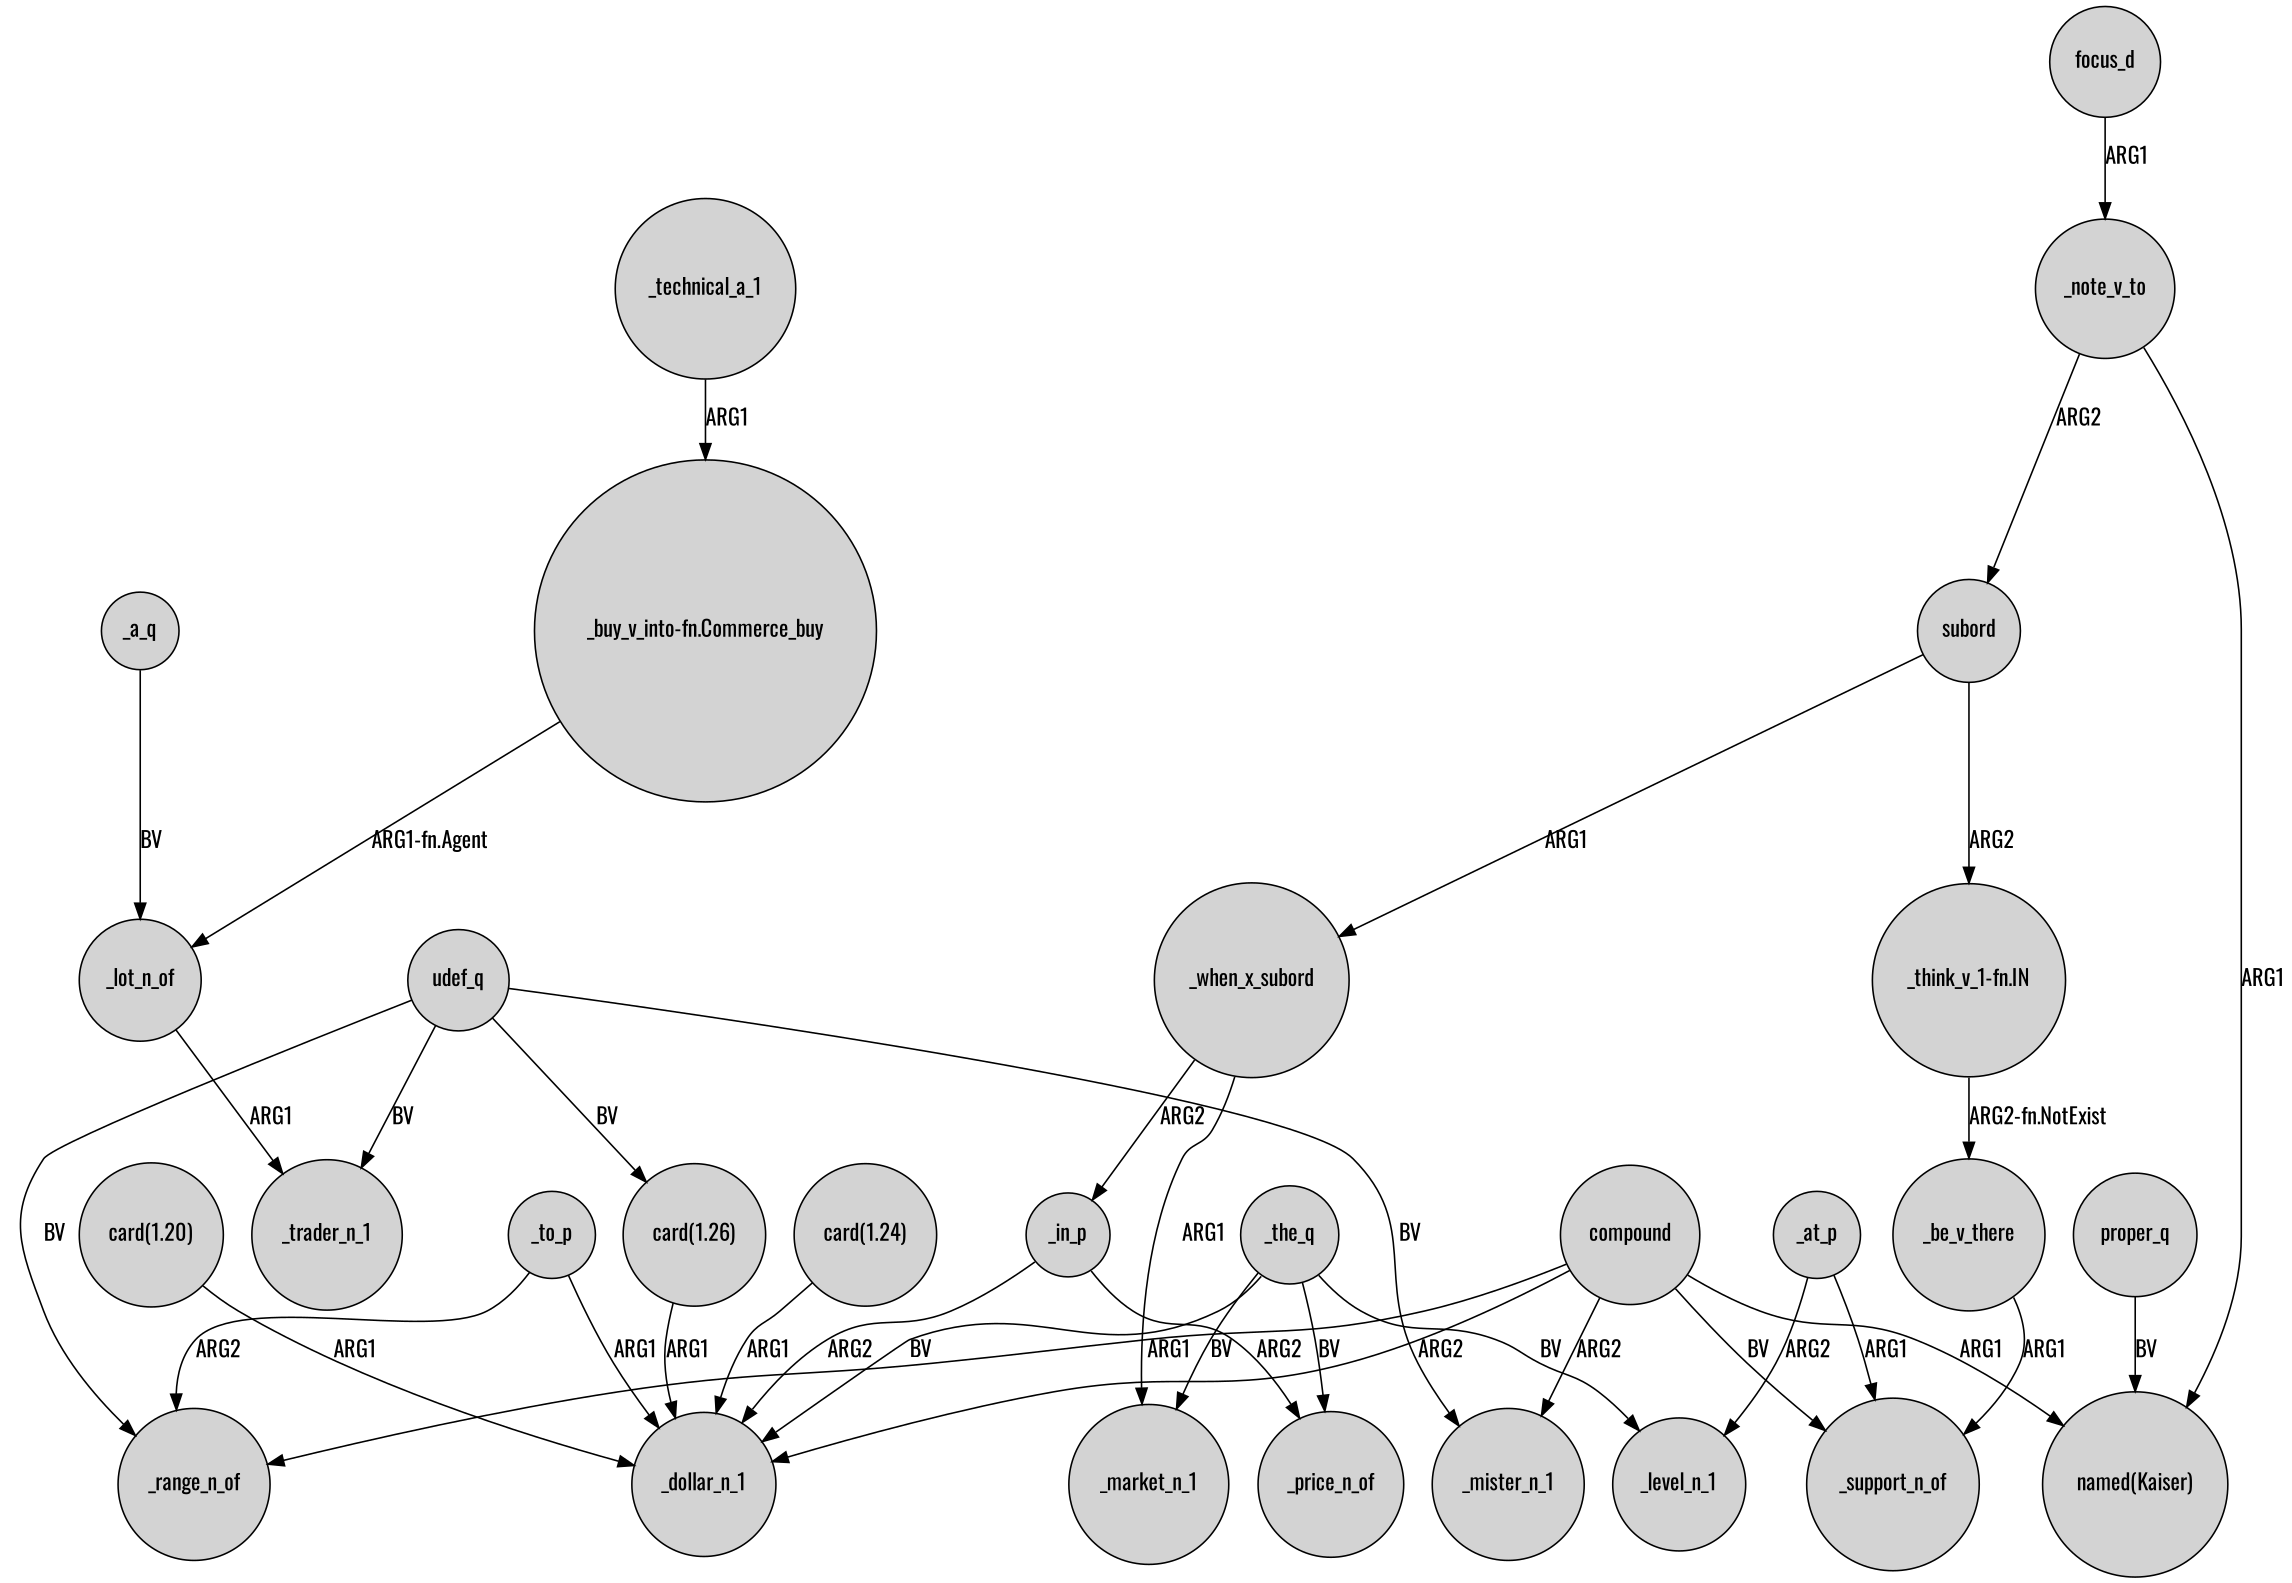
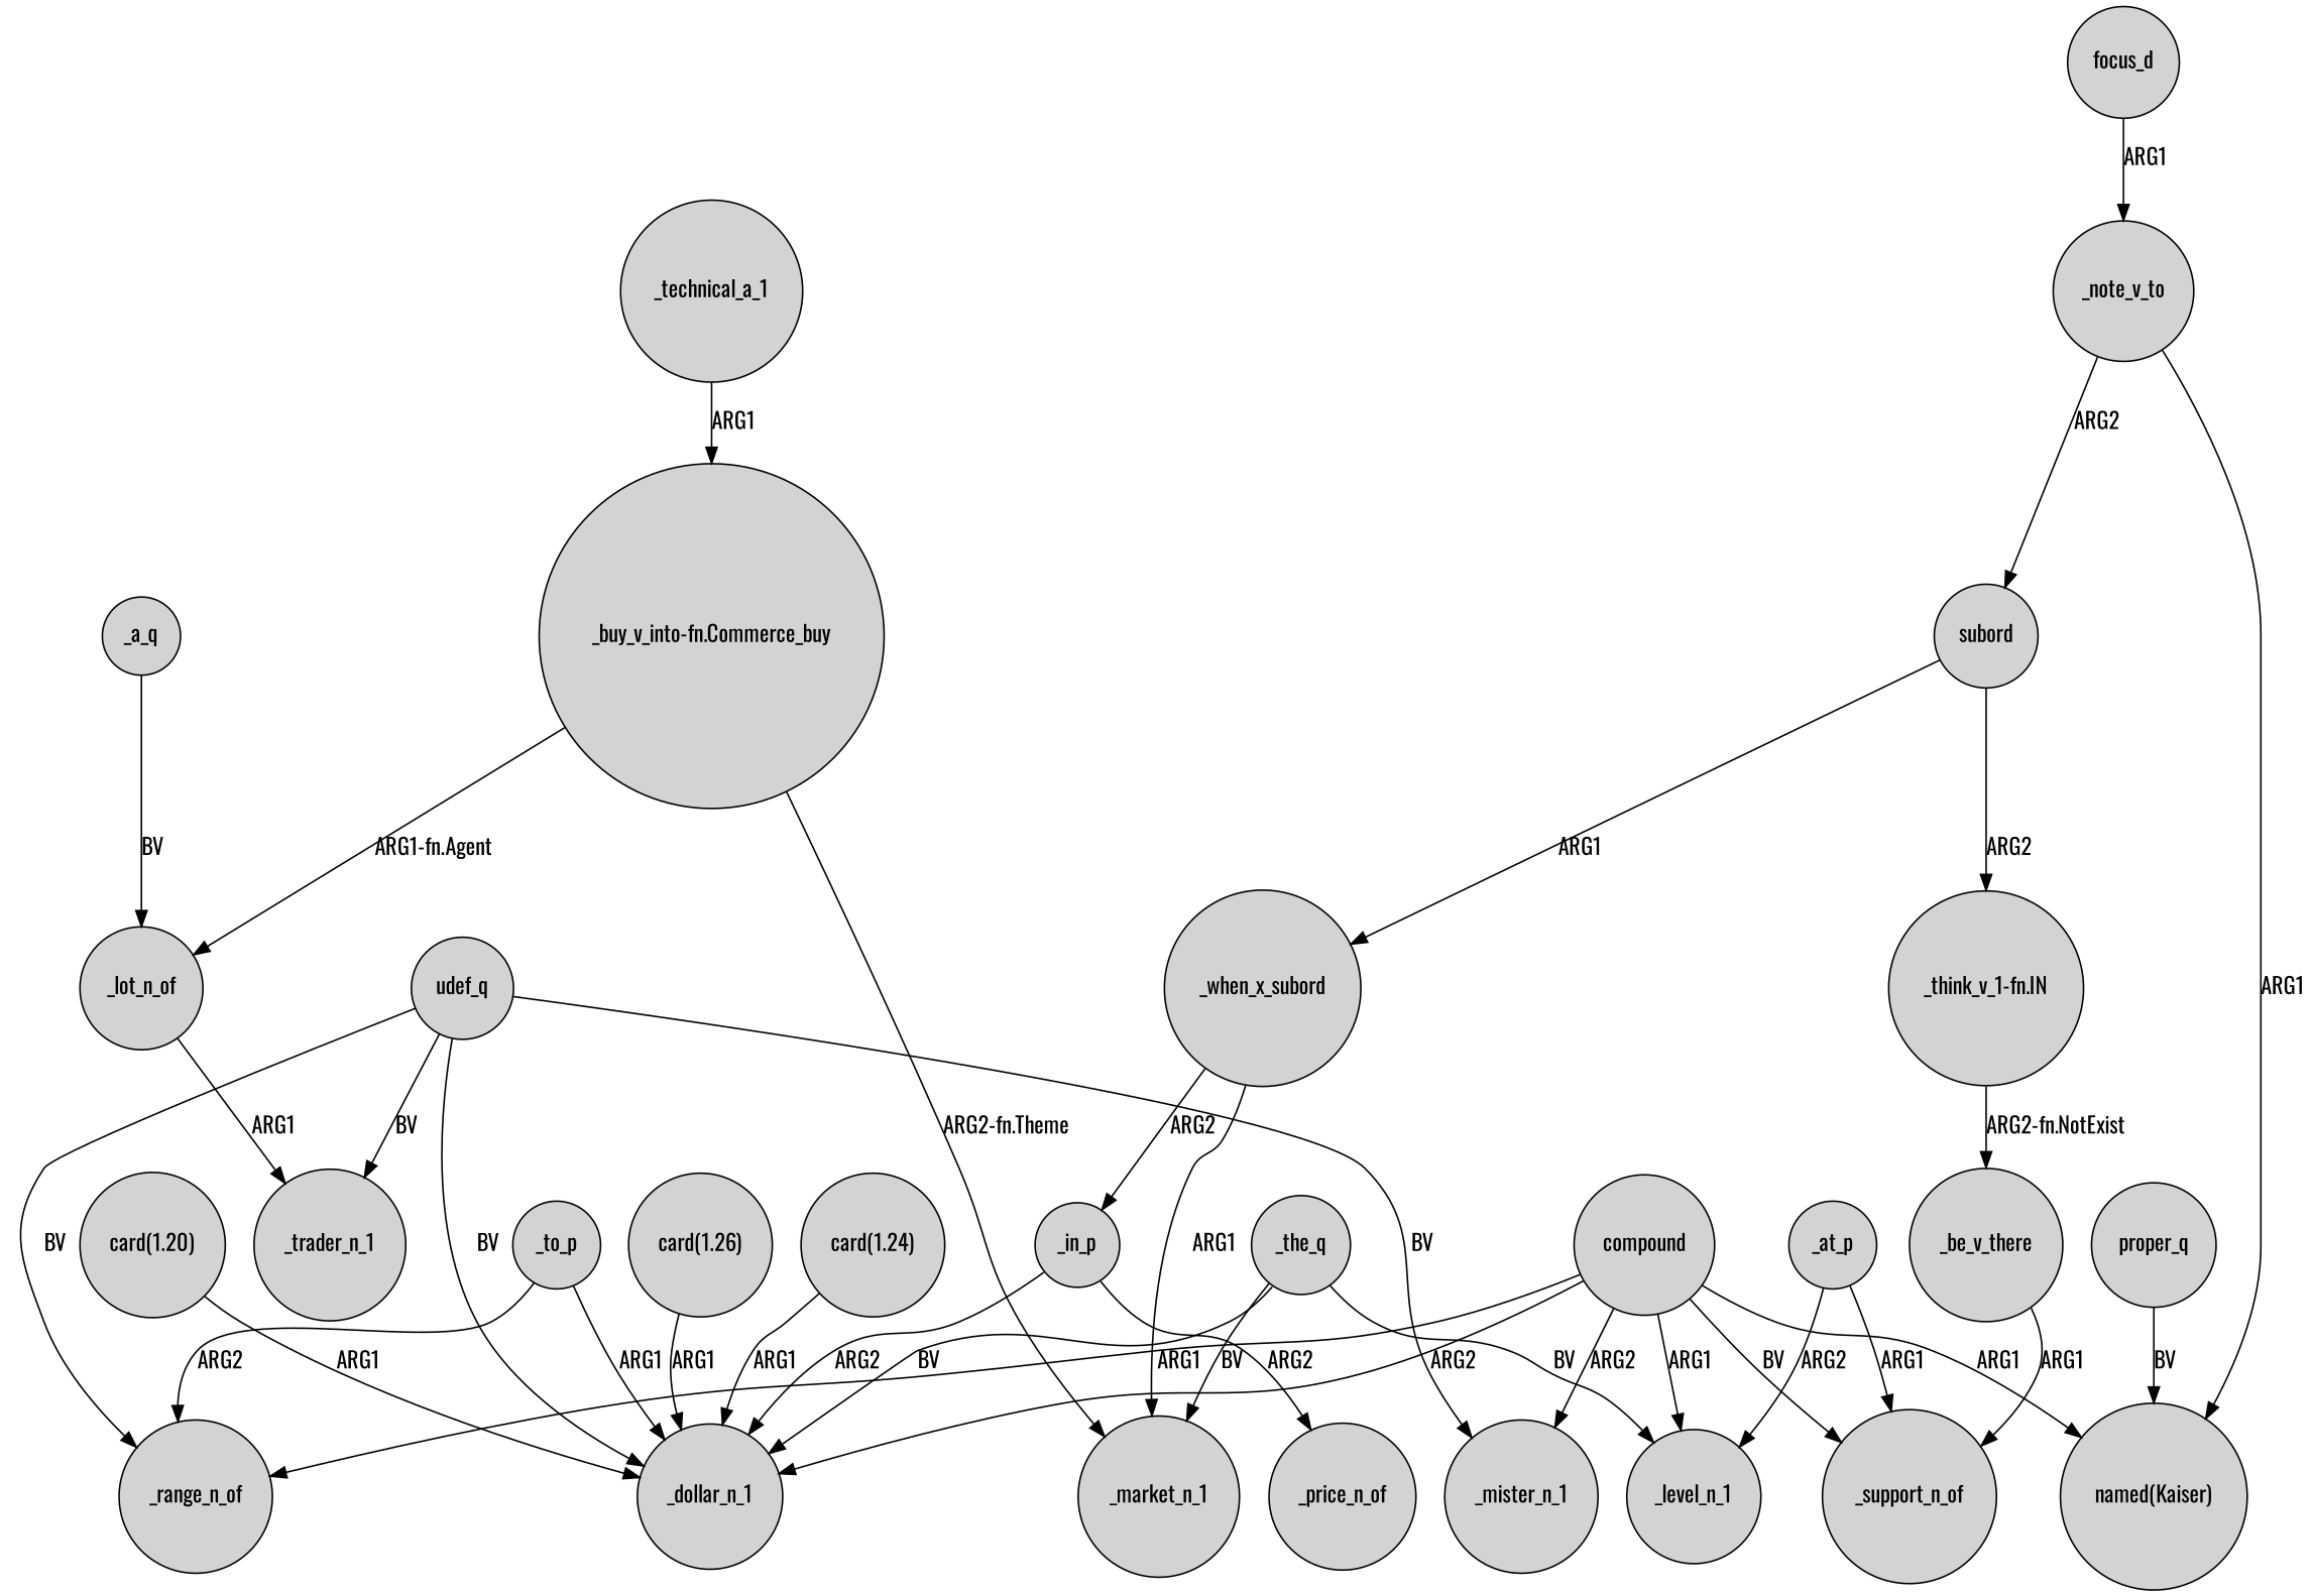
  digraph {
    fontname=Oswald
    node [fontname=Oswald shape=circle style=filled]
    edge [fontname=Oswald]
    _a_q
    _lot_n_of
    _trader_n_1
    _in_p
    _dollar_n_1
    _price_n_of
    "_buy_v_into-fn.Commerce_buy"
    _market_n_1
    udef_q
    _mister_n_1
    _range_n_of
    "card(1.26)"
    compound
    _support_n_of
    "named(Kaiser)"
    _level_n_1
    focus_d
    _note_v_to
    subord
    "_think_v_1-fn.IN"
    _when_x_subord
    _be_v_there
    _the_q
    proper_q
    _to_p
    "card(1.24)"
    _at_p
    _technical_a_1
    "card(1.20)"
    _a_q -> _lot_n_of [label=BV]
    _lot_n_of -> _trader_n_1 [label=ARG1]
    _in_p -> _dollar_n_1 [label=ARG2]
    _in_p -> _price_n_of [label=ARG2]
    "_buy_v_into-fn.Commerce_buy" -> _lot_n_of [label="ARG1-fn.Agent"]
+   "_buy_v_into-fn.Commerce_buy" -> _market_n_1 [label="ARG2-fn.Theme"]
    udef_q -> _trader_n_1 [label=BV]
-   udef_q -> "card(1.26)" [label=BV]
+   udef_q -> _dollar_n_1 [label=BV]
    udef_q -> _mister_n_1 [label=BV]
    udef_q -> _range_n_of [label=BV]
    "card(1.26)" -> _dollar_n_1 [label=ARG1]
    compound -> _dollar_n_1 [label=ARG2]
    compound -> _mister_n_1 [label=ARG2]
    compound -> _range_n_of [label=ARG1]
    compound -> _support_n_of [label=BV]
    compound -> "named(Kaiser)" [label=ARG1]
+   compound -> _level_n_1 [label=ARG1]
    focus_d -> _note_v_to [label=ARG1]
    _note_v_to -> "named(Kaiser)" [label=ARG1]
    _note_v_to -> subord [label=ARG2]
    subord -> "_think_v_1-fn.IN" [label=ARG2]
    subord -> _when_x_subord [label=ARG1]
    "_think_v_1-fn.IN" -> _be_v_there [label="ARG2-fn.NotExist"]
    _when_x_subord -> _in_p [label=ARG2]
    _when_x_subord -> _market_n_1 [label=ARG1]
    _be_v_there -> _support_n_of [label=ARG1]
    _the_q -> _dollar_n_1 [label=BV]
-   _the_q -> _price_n_of [label=BV]
    _the_q -> _market_n_1 [label=BV]
    _the_q -> _level_n_1 [label=BV]
    proper_q -> "named(Kaiser)" [label=BV]
    _to_p -> _dollar_n_1 [label=ARG1]
    _to_p -> _range_n_of [label=ARG2]
    "card(1.24)" -> _dollar_n_1 [label=ARG1]
    _at_p -> _support_n_of [label=ARG1]
    _at_p -> _level_n_1 [label=ARG2]
    _technical_a_1 -> "_buy_v_into-fn.Commerce_buy" [label=ARG1]
    "card(1.20)" -> _dollar_n_1 [label=ARG1]
  }
